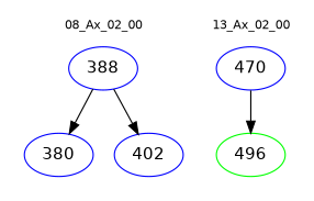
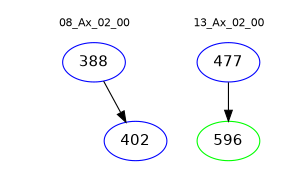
  digraph {
    fontname="DejaVu Sans"
    node [color=blue fontname="DejaVu Sans"]
    edge [color=black fontname="DejaVu Sans"]
    n1 [label=388]
-   n2 [label=380]
    n3 [label=402]
-   n4 [label=470]
-   n5 [color=green label=496]
+   n4 [label=477]
+   n5 [color=green label=596]
    subgraph cluster_1 {
      color=white
      fontsize=10
      label="08_Ax_02_00"
      n1
-     n2
      n3
    }
    subgraph cluster_2 {
      color=white
      fontsize=10
      label="13_Ax_02_00"
      n4
      n5
    }
-   n1 -> n2
    n1 -> n3
    n4 -> n5
  }
